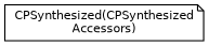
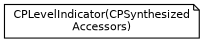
  digraph {
    rankdir=LR
-   n1 [color=black fillcolor=white fontname=Helvetica fontsize=10 height=0.2 label="CPSynthesized(CPSynthesized\lAccessors)" shape=note style=filled width=0.4]
+   n1 [color=black fillcolor=white fontname=Helvetica fontsize=10 height=0.2 label="CPLevelIndicator(CPSynthesized\lAccessors)" shape=note style=filled width=0.4]
  }
